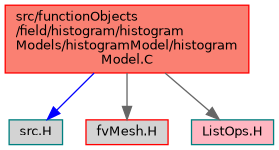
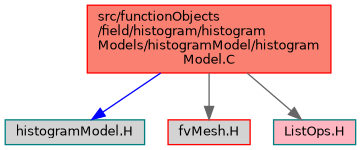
  digraph {
    node [color=red fillcolor=lightgrey fontname=Helvetica fontsize=10 shape=box style=filled]
    edge [color=gray40 fontname=Helvetica fontsize=10 labelfontname=Helvetica labelfontsize=10 style=solid]
    n1 [fillcolor=salmon fontcolor=black height=0.2 label="src/functionObjects\l/field/histogram/histogram\lModels/histogramModel/histogram\lModel.C" width=0.4]
-   n2 [color=teal height=0.2 label="src.H" width=0.4]
+   n2 [color=teal height=0.2 label="histogramModel.H" width=0.4]
    n3 [height=0.2 label="fvMesh.H" width=0.4]
    n4 [color=teal fillcolor=lightpink height=0.2 label="ListOps.H" width=0.4]
    n1 -> n2 [color=blue]
    n1 -> n3
    n1 -> n4
  }
